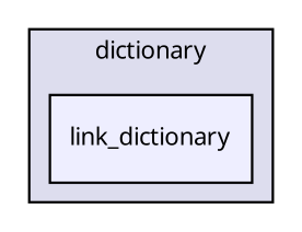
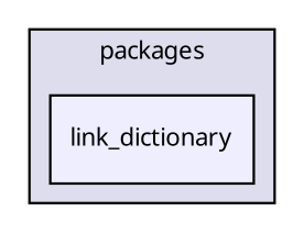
  digraph {
    compound=true
    n1 [fillcolor="#eeeeff" fontname="FreeSans.ttf" fontsize=10 label=link_dictionary pencolor=black shape=box style=filled]
    subgraph cluster_1 {
      bgcolor="#ddddee"
      fontname="FreeSans.ttf"
      fontsize=10
-     label=dictionary
+     label=packages
      pencolor=black
      n1
    }
  }
